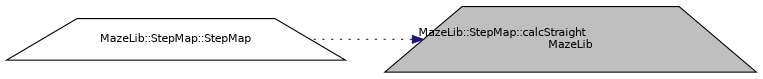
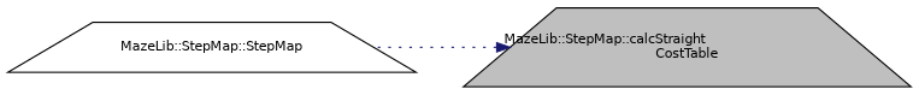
  digraph {
    rankdir=RL
    node [color=black fontname=Helvetica fontsize=10 shape=trapezium style=filled]
-   n1 [fillcolor=grey75 fontcolor=black height=0.2 label="MazeLib::StepMap::calcStraight\lMazeLib" width=0.4]
+   n1 [fillcolor=grey75 fontcolor=black height=0.2 label="MazeLib::StepMap::calcStraight\lCostTable" width=0.4]
    n2 [fillcolor=white height=0.2 label="MazeLib::StepMap::StepMap" width=0.4]
    n1 -> n2 [color=midnightblue dir=back fontname=Helvetica fontsize=10 labelfontname=Helvetica labelfontsize=10 style=dotted]
  }
